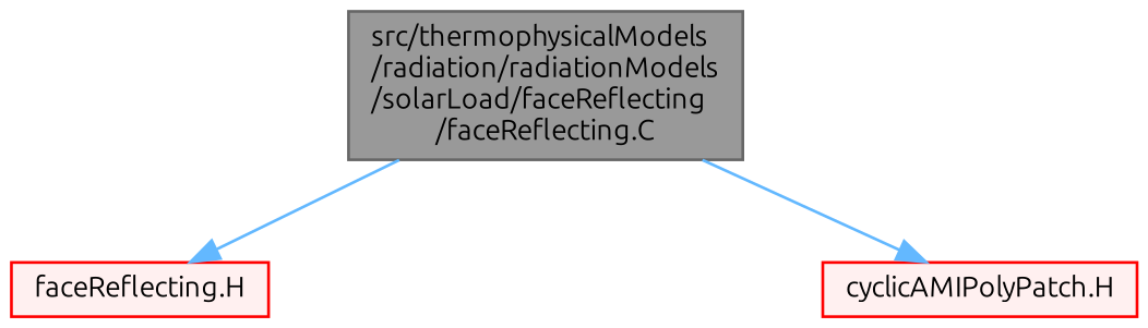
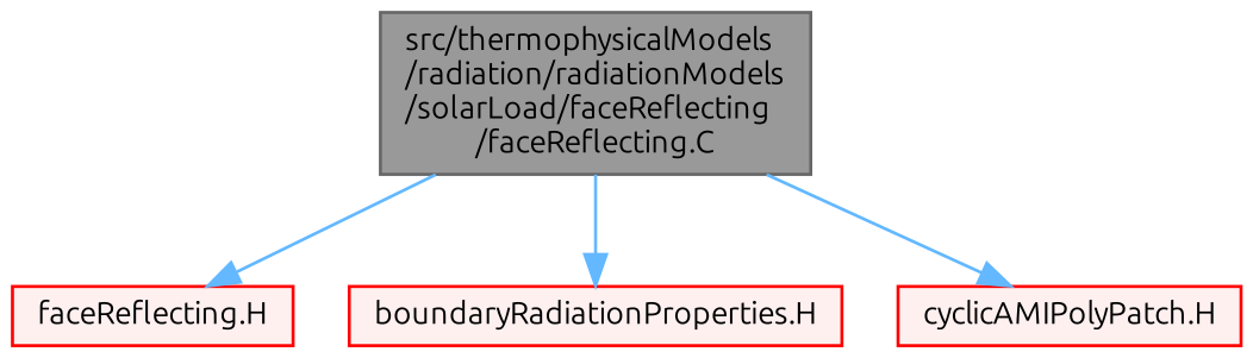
  digraph {
    fontname=Ubuntu
    node [color=red fillcolor="#FFF0F0" fontname=Ubuntu fontsize=10 shape=box style=filled]
    edge [color=steelblue1 fontname=Ubuntu fontsize=10 labelfontname=Helvetica labelfontsize=10 style=solid]
    n1 [color=gray40 fillcolor=grey60 fontcolor=black height=0.2 label="src/thermophysicalModels\l/radiation/radiationModels\l/solarLoad/faceReflecting\l/faceReflecting.C" width=0.4]
    n2 [height=0.2 label="faceReflecting.H" width=0.4]
+   n3 [height=0.2 label="boundaryRadiationProperties.H" width=0.4]
    n4 [height=0.2 label="cyclicAMIPolyPatch.H" width=0.4]
    n1 -> n2
+   n1 -> n3
    n1 -> n4
  }
